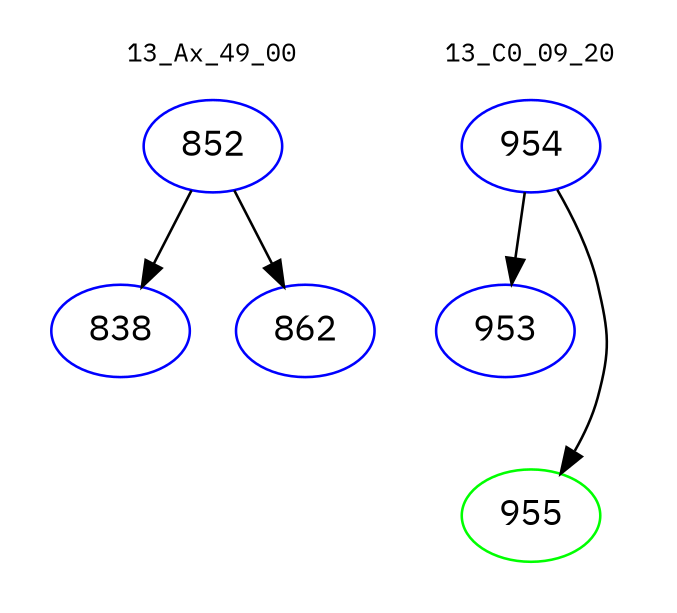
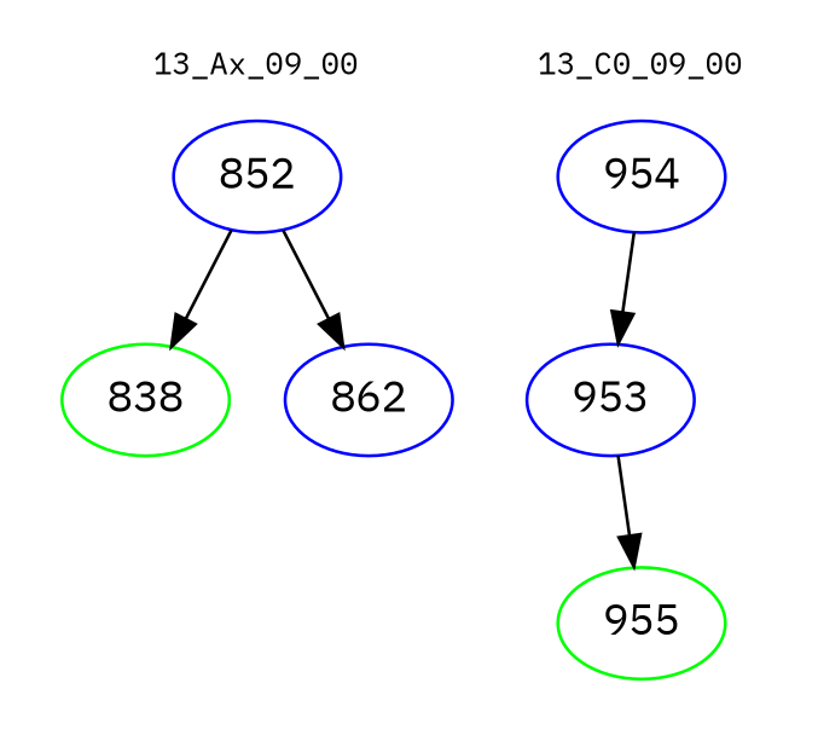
  digraph {
    fontname="IBM Plex Mono"
    node [color=blue fontname="IBM Plex Mono"]
    edge [color=black fontname="IBM Plex Mono"]
    n1 [label=852]
-   n2 [label=838]
+   n2 [color=green label=838]
    n3 [label=862]
    n4 [label=954]
    n5 [label=953]
    n6 [color=green label=955]
    subgraph cluster_1 {
      color=white
      fontsize=10
-     label="13_Ax_49_00"
+     label="13_Ax_09_00"
      n1
      n2
      n3
    }
    subgraph cluster_2 {
      color=white
      fontsize=10
-     label="13_C0_09_20"
+     label="13_C0_09_00"
      n4
      n5
      n6
    }
    n1 -> n2
    n1 -> n3
    n4 -> n5
-   n4 -> n6
+   n5 -> n6
  }
